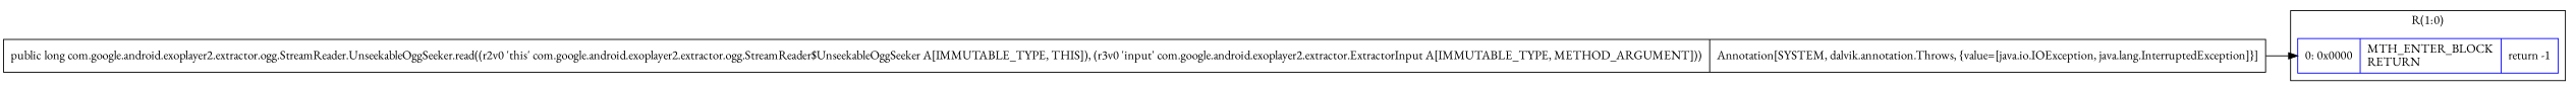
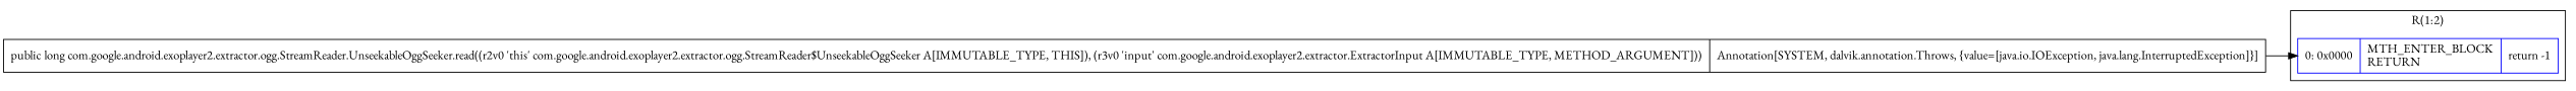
  digraph {
    rankdir=LR
    fontname="EB Garamond"
    node [shape=record fontname="EB Garamond"]
    n1 [color=blue label="{0\:\ 0x0000|MTH_ENTER_BLOCK\lRETURN\l|return \-1\l}"]
    n2 [label="{public long com.google.android.exoplayer2.extractor.ogg.StreamReader.UnseekableOggSeeker.read((r2v0 'this' com.google.android.exoplayer2.extractor.ogg.StreamReader$UnseekableOggSeeker A[IMMUTABLE_TYPE, THIS]), (r3v0 'input' com.google.android.exoplayer2.extractor.ExtractorInput A[IMMUTABLE_TYPE, METHOD_ARGUMENT]))  | Annotation[SYSTEM, dalvik.annotation.Throws, \{value=[java.io.IOException, java.lang.InterruptedException]\}]\l}"]
    subgraph cluster_1 {
-     label="R(1:0)"
+     label="R(1:2)"
      n1
    }
    n2 -> n1 [fontname="EB Garamond"]
  }
